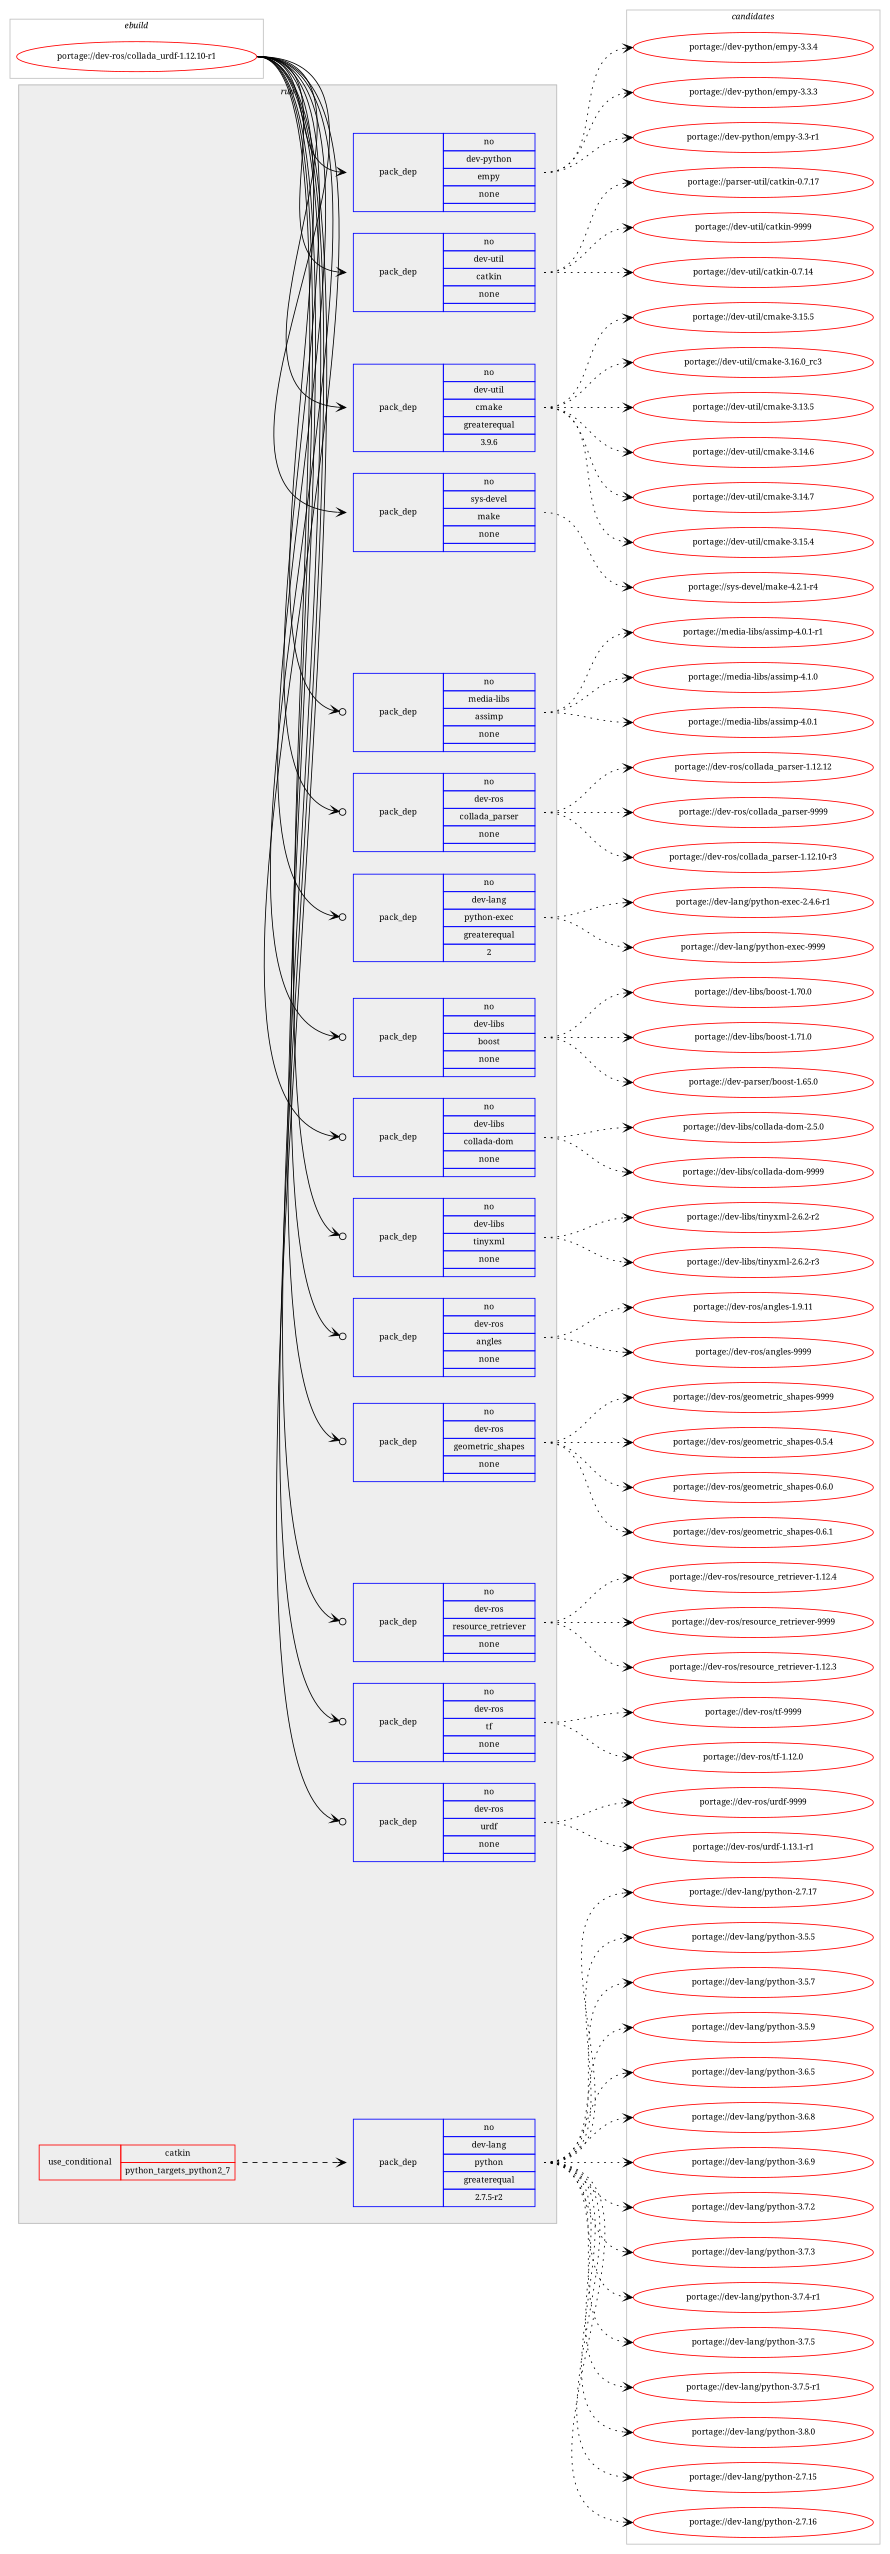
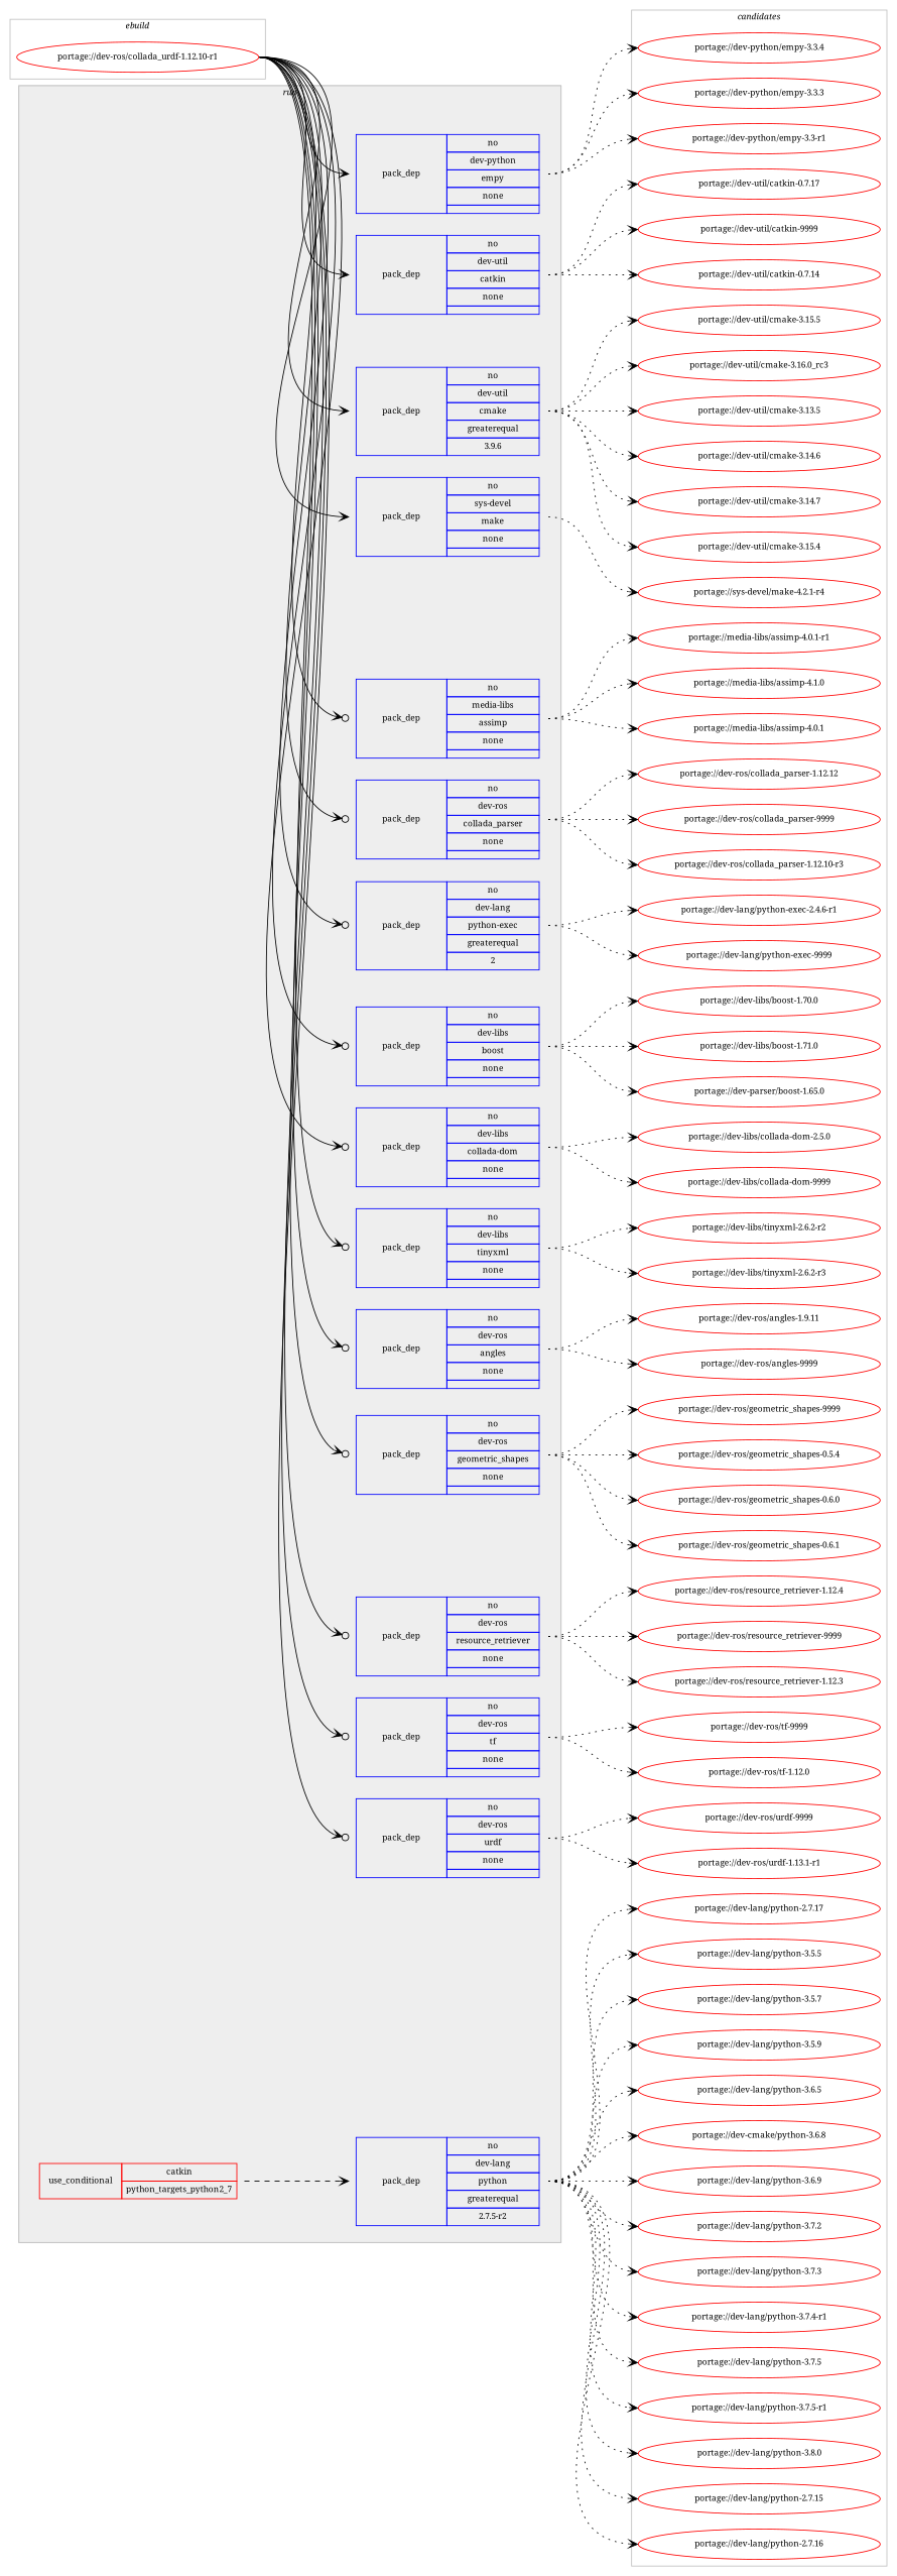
  digraph {
    compound=true
    concentrate=true
    fontname="Noto Serif"
    fontsize=10
    newrank=true
    rankdir=LR
    ranksep=1.5
    node [color=red fontname="Noto Serif" fontsize=10]
    edge [arrowhead=vee fontname="Noto Serif" headport=w style=dotted tailport=e weight=100]
    n1 [label="portage://dev-ros/collada_urdf-1.12.10-r1" width=4]
    n2 [color=blue label=<<TABLE BORDER="0" CELLBORDER="1" CELLSPACING="0" CELLPADDING="4" WIDTH="220"><TR><TD ROWSPAN="6" CELLPADDING="30">pack_dep</TD></TR><TR><TD WIDTH="110">no</TD></TR><TR><TD>dev-python</TD></TR><TR><TD>empy</TD></TR><TR><TD>none</TD></TR><TR><TD></TD></TR></TABLE>> shape=none]
    n3 [color=blue label=<<TABLE BORDER="0" CELLBORDER="1" CELLSPACING="0" CELLPADDING="4" WIDTH="220"><TR><TD ROWSPAN="6" CELLPADDING="30">pack_dep</TD></TR><TR><TD WIDTH="110">no</TD></TR><TR><TD>dev-util</TD></TR><TR><TD>catkin</TD></TR><TR><TD>none</TD></TR><TR><TD></TD></TR></TABLE>> shape=none]
    n4 [color=blue label=<<TABLE BORDER="0" CELLBORDER="1" CELLSPACING="0" CELLPADDING="4" WIDTH="220"><TR><TD ROWSPAN="6" CELLPADDING="30">pack_dep</TD></TR><TR><TD WIDTH="110">no</TD></TR><TR><TD>dev-util</TD></TR><TR><TD>cmake</TD></TR><TR><TD>greaterequal</TD></TR><TR><TD>3.9.6</TD></TR></TABLE>> shape=none]
    n5 [color=blue label=<<TABLE BORDER="0" CELLBORDER="1" CELLSPACING="0" CELLPADDING="4" WIDTH="220"><TR><TD ROWSPAN="6" CELLPADDING="30">pack_dep</TD></TR><TR><TD WIDTH="110">no</TD></TR><TR><TD>sys-devel</TD></TR><TR><TD>make</TD></TR><TR><TD>none</TD></TR><TR><TD></TD></TR></TABLE>> shape=none]
    n6 [color=blue label=<<TABLE BORDER="0" CELLBORDER="1" CELLSPACING="0" CELLPADDING="4" WIDTH="220"><TR><TD ROWSPAN="6" CELLPADDING="30">pack_dep</TD></TR><TR><TD WIDTH="110">no</TD></TR><TR><TD>dev-lang</TD></TR><TR><TD>python</TD></TR><TR><TD>greaterequal</TD></TR><TR><TD>2.7.5-r2</TD></TR></TABLE>> shape=none]
    n7 [label=<<TABLE BORDER="0" CELLBORDER="1" CELLSPACING="0" CELLPADDING="4"><TR><TD ROWSPAN="3" CELLPADDING="10">use_conditional</TD></TR><TR><TD>catkin</TD></TR><TR><TD>python_targets_python2_7</TD></TR></TABLE>> shape=none]
    n8 [color=blue label=<<TABLE BORDER="0" CELLBORDER="1" CELLSPACING="0" CELLPADDING="4" WIDTH="220"><TR><TD ROWSPAN="6" CELLPADDING="30">pack_dep</TD></TR><TR><TD WIDTH="110">no</TD></TR><TR><TD>dev-ros</TD></TR><TR><TD>collada_parser</TD></TR><TR><TD>none</TD></TR><TR><TD></TD></TR></TABLE>> shape=none]
    n9 [color=blue label=<<TABLE BORDER="0" CELLBORDER="1" CELLSPACING="0" CELLPADDING="4" WIDTH="220"><TR><TD ROWSPAN="6" CELLPADDING="30">pack_dep</TD></TR><TR><TD WIDTH="110">no</TD></TR><TR><TD>dev-lang</TD></TR><TR><TD>python-exec</TD></TR><TR><TD>greaterequal</TD></TR><TR><TD>2</TD></TR></TABLE>> shape=none]
    n10 [color=blue label=<<TABLE BORDER="0" CELLBORDER="1" CELLSPACING="0" CELLPADDING="4" WIDTH="220"><TR><TD ROWSPAN="6" CELLPADDING="30">pack_dep</TD></TR><TR><TD WIDTH="110">no</TD></TR><TR><TD>dev-libs</TD></TR><TR><TD>boost</TD></TR><TR><TD>none</TD></TR><TR><TD></TD></TR></TABLE>> shape=none]
    n11 [color=blue label=<<TABLE BORDER="0" CELLBORDER="1" CELLSPACING="0" CELLPADDING="4" WIDTH="220"><TR><TD ROWSPAN="6" CELLPADDING="30">pack_dep</TD></TR><TR><TD WIDTH="110">no</TD></TR><TR><TD>dev-libs</TD></TR><TR><TD>collada-dom</TD></TR><TR><TD>none</TD></TR><TR><TD></TD></TR></TABLE>> shape=none]
    n12 [color=blue label=<<TABLE BORDER="0" CELLBORDER="1" CELLSPACING="0" CELLPADDING="4" WIDTH="220"><TR><TD ROWSPAN="6" CELLPADDING="30">pack_dep</TD></TR><TR><TD WIDTH="110">no</TD></TR><TR><TD>dev-libs</TD></TR><TR><TD>tinyxml</TD></TR><TR><TD>none</TD></TR><TR><TD></TD></TR></TABLE>> shape=none]
    n13 [color=blue label=<<TABLE BORDER="0" CELLBORDER="1" CELLSPACING="0" CELLPADDING="4" WIDTH="220"><TR><TD ROWSPAN="6" CELLPADDING="30">pack_dep</TD></TR><TR><TD WIDTH="110">no</TD></TR><TR><TD>dev-ros</TD></TR><TR><TD>angles</TD></TR><TR><TD>none</TD></TR><TR><TD></TD></TR></TABLE>> shape=none]
    n14 [color=blue label=<<TABLE BORDER="0" CELLBORDER="1" CELLSPACING="0" CELLPADDING="4" WIDTH="220"><TR><TD ROWSPAN="6" CELLPADDING="30">pack_dep</TD></TR><TR><TD WIDTH="110">no</TD></TR><TR><TD>dev-ros</TD></TR><TR><TD>geometric_shapes</TD></TR><TR><TD>none</TD></TR><TR><TD></TD></TR></TABLE>> shape=none]
    n15 [color=blue label=<<TABLE BORDER="0" CELLBORDER="1" CELLSPACING="0" CELLPADDING="4" WIDTH="220"><TR><TD ROWSPAN="6" CELLPADDING="30">pack_dep</TD></TR><TR><TD WIDTH="110">no</TD></TR><TR><TD>dev-ros</TD></TR><TR><TD>resource_retriever</TD></TR><TR><TD>none</TD></TR><TR><TD></TD></TR></TABLE>> shape=none]
    n16 [color=blue label=<<TABLE BORDER="0" CELLBORDER="1" CELLSPACING="0" CELLPADDING="4" WIDTH="220"><TR><TD ROWSPAN="6" CELLPADDING="30">pack_dep</TD></TR><TR><TD WIDTH="110">no</TD></TR><TR><TD>dev-ros</TD></TR><TR><TD>tf</TD></TR><TR><TD>none</TD></TR><TR><TD></TD></TR></TABLE>> shape=none]
    n17 [color=blue label=<<TABLE BORDER="0" CELLBORDER="1" CELLSPACING="0" CELLPADDING="4" WIDTH="220"><TR><TD ROWSPAN="6" CELLPADDING="30">pack_dep</TD></TR><TR><TD WIDTH="110">no</TD></TR><TR><TD>dev-ros</TD></TR><TR><TD>urdf</TD></TR><TR><TD>none</TD></TR><TR><TD></TD></TR></TABLE>> shape=none]
    n18 [color=blue label=<<TABLE BORDER="0" CELLBORDER="1" CELLSPACING="0" CELLPADDING="4" WIDTH="220"><TR><TD ROWSPAN="6" CELLPADDING="30">pack_dep</TD></TR><TR><TD WIDTH="110">no</TD></TR><TR><TD>media-libs</TD></TR><TR><TD>assimp</TD></TR><TR><TD>none</TD></TR><TR><TD></TD></TR></TABLE>> shape=none]
    n19 [label="portage://dev-python/empy-3.3-r1" width=4]
    n20 [label="portage://dev-python/empy-3.3.4" width=4]
    n21 [label="portage://dev-python/empy-3.3.3" width=4]
    n22 [label="portage://dev-util/catkin-0.7.14" width=4]
-   n23 [label="portage://parser-util/catkin-0.7.17" width=4]
+   n23 [label="portage://dev-util/catkin-0.7.17" width=4]
    n24 [label="portage://dev-util/catkin-9999" width=4]
    n25 [label="portage://dev-util/cmake-3.13.5" width=4]
    n26 [label="portage://dev-util/cmake-3.14.6" width=4]
    n27 [label="portage://dev-util/cmake-3.14.7" width=4]
    n28 [label="portage://dev-util/cmake-3.15.4" width=4]
    n29 [label="portage://dev-util/cmake-3.15.5" width=4]
    n30 [label="portage://dev-util/cmake-3.16.0_rc3" width=4]
    n31 [label="portage://sys-devel/make-4.2.1-r4" width=4]
    n32 [label="portage://dev-lang/python-2.7.15" width=4]
    n33 [label="portage://dev-lang/python-2.7.16" width=4]
    n34 [label="portage://dev-lang/python-2.7.17" width=4]
    n35 [label="portage://dev-lang/python-3.5.5" width=4]
    n36 [label="portage://dev-lang/python-3.5.7" width=4]
    n37 [label="portage://dev-lang/python-3.5.9" width=4]
    n38 [label="portage://dev-lang/python-3.6.5" width=4]
-   n39 [label="portage://dev-lang/python-3.6.8" width=4]
+   n39 [label="portage://dev-cmake/python-3.6.8" width=4]
    n40 [label="portage://dev-lang/python-3.6.9" width=4]
    n41 [label="portage://dev-lang/python-3.7.2" width=4]
    n42 [label="portage://dev-lang/python-3.7.3" width=4]
    n43 [label="portage://dev-lang/python-3.7.4-r1" width=4]
    n44 [label="portage://dev-lang/python-3.7.5" width=4]
    n45 [label="portage://dev-lang/python-3.7.5-r1" width=4]
    n46 [label="portage://dev-lang/python-3.8.0" width=4]
    n47 [label="portage://dev-lang/python-exec-2.4.6-r1" width=4]
    n48 [label="portage://dev-lang/python-exec-9999" width=4]
    n49 [label="portage://dev-parser/boost-1.65.0" width=4]
    n50 [label="portage://dev-libs/boost-1.70.0" width=4]
    n51 [label="portage://dev-libs/boost-1.71.0" width=4]
    n52 [label="portage://dev-libs/collada-dom-2.5.0" width=4]
    n53 [label="portage://dev-libs/collada-dom-9999" width=4]
    n54 [label="portage://dev-libs/tinyxml-2.6.2-r2" width=4]
    n55 [label="portage://dev-libs/tinyxml-2.6.2-r3" width=4]
    n56 [label="portage://dev-ros/angles-1.9.11" width=4]
    n57 [label="portage://dev-ros/angles-9999" width=4]
    n58 [label="portage://dev-ros/collada_parser-1.12.10-r3" width=4]
    n59 [label="portage://dev-ros/collada_parser-1.12.12" width=4]
    n60 [label="portage://dev-ros/collada_parser-9999" width=4]
    n61 [label="portage://dev-ros/geometric_shapes-0.5.4" width=4]
    n62 [label="portage://dev-ros/geometric_shapes-0.6.0" width=4]
    n63 [label="portage://dev-ros/geometric_shapes-0.6.1" width=4]
    n64 [label="portage://dev-ros/geometric_shapes-9999" width=4]
    n65 [label="portage://dev-ros/resource_retriever-1.12.3" width=4]
    n66 [label="portage://dev-ros/resource_retriever-1.12.4" width=4]
    n67 [label="portage://dev-ros/resource_retriever-9999" width=4]
    n68 [label="portage://dev-ros/tf-1.12.0" width=4]
    n69 [label="portage://dev-ros/tf-9999" width=4]
    n70 [label="portage://dev-ros/urdf-1.13.1-r1" width=4]
    n71 [label="portage://dev-ros/urdf-9999" width=4]
    n72 [label="portage://media-libs/assimp-4.0.1" width=4]
    n73 [label="portage://media-libs/assimp-4.0.1-r1" width=4]
    n74 [label="portage://media-libs/assimp-4.1.0" width=4]
    subgraph cluster_1 {
      color=gray
      label=<<i>ebuild</i>>
      rank=same
      n1
    }
    subgraph cluster_2 {
      color=gray
      label=<<i>dependencies</i>>
      subgraph cluster_3 {
        color=gray
        fillcolor="#eeeeee"
        label=<<i>compile</i>>
        style=filled
        subgraph sub_4 {
          color=gray
          fillcolor="#eeeeee"
          label=<<i>compile</i>>
          style=filled
          n2
        }
        subgraph sub_5 {
          color=gray
          fillcolor="#eeeeee"
          label=<<i>compile</i>>
          style=filled
          n3
        }
        subgraph sub_6 {
          color=gray
          fillcolor="#eeeeee"
          label=<<i>compile</i>>
          style=filled
          n4
        }
        subgraph sub_7 {
          color=gray
          fillcolor="#eeeeee"
          label=<<i>compile</i>>
          style=filled
          n5
        }
      }
      subgraph cluster_8 {
        color=gray
        fillcolor="#eeeeee"
        label=<<i>compile and run</i>>
        style=filled
        subgraph sub_9 {
          color=gray
          fillcolor="#eeeeee"
          label=<<i>compile and run</i>>
          style=filled
          n7
          subgraph sub_10 {
            color=gray
            fillcolor="#eeeeee"
            label=<<i>compile and run</i>>
            style=filled
            n6
          }
        }
        subgraph sub_11 {
          color=gray
          fillcolor="#eeeeee"
          label=<<i>compile and run</i>>
          style=filled
          n8
        }
        subgraph sub_12 {
          color=gray
          fillcolor="#eeeeee"
          label=<<i>compile and run</i>>
          style=filled
          n9
        }
        subgraph sub_13 {
          color=gray
          fillcolor="#eeeeee"
          label=<<i>compile and run</i>>
          style=filled
          n10
        }
        subgraph sub_14 {
          color=gray
          fillcolor="#eeeeee"
          label=<<i>compile and run</i>>
          style=filled
          n11
        }
        subgraph sub_15 {
          color=gray
          fillcolor="#eeeeee"
          label=<<i>compile and run</i>>
          style=filled
          n12
        }
        subgraph sub_16 {
          color=gray
          fillcolor="#eeeeee"
          label=<<i>compile and run</i>>
          style=filled
          n13
        }
        subgraph sub_17 {
          color=gray
          fillcolor="#eeeeee"
          label=<<i>compile and run</i>>
          style=filled
          n14
        }
        subgraph sub_18 {
          color=gray
          fillcolor="#eeeeee"
          label=<<i>compile and run</i>>
          style=filled
          n15
        }
        subgraph sub_19 {
          color=gray
          fillcolor="#eeeeee"
          label=<<i>compile and run</i>>
          style=filled
          n16
        }
        subgraph sub_20 {
          color=gray
          fillcolor="#eeeeee"
          label=<<i>compile and run</i>>
          style=filled
          n17
        }
        subgraph sub_21 {
          color=gray
          fillcolor="#eeeeee"
          label=<<i>compile and run</i>>
          style=filled
          n18
        }
      }
      subgraph cluster_22 {
        color=gray
        fillcolor="#eeeeee"
        label=<<i>run</i>>
        style=filled
      }
    }
    subgraph cluster_23 {
      color=gray
      label=<<i>candidates</i>>
      rank=same
      subgraph sub_24 {
        color=black
        label=<<i>candidates</i>>
        nodesep=1
        rank=same
        n19
        n20
        n21
      }
      subgraph sub_25 {
        color=black
        label=<<i>candidates</i>>
        nodesep=1
        rank=same
        n22
        n23
        n24
      }
      subgraph sub_26 {
        color=black
        label=<<i>candidates</i>>
        nodesep=1
        rank=same
        n25
        n26
        n27
        n28
        n29
        n30
      }
      subgraph sub_27 {
        color=black
        label=<<i>candidates</i>>
        nodesep=1
        rank=same
        n31
      }
      subgraph sub_28 {
        color=black
        label=<<i>candidates</i>>
        nodesep=1
        rank=same
        n32
        n33
        n34
        n35
        n36
        n37
        n38
        n39
        n40
        n41
        n42
        n43
        n44
        n45
        n46
      }
      subgraph sub_29 {
        color=black
        label=<<i>candidates</i>>
        nodesep=1
        rank=same
        n47
        n48
      }
      subgraph sub_30 {
        color=black
        label=<<i>candidates</i>>
        nodesep=1
        rank=same
        n49
        n50
        n51
      }
      subgraph sub_31 {
        color=black
        label=<<i>candidates</i>>
        nodesep=1
        rank=same
        n52
        n53
      }
      subgraph sub_32 {
        color=black
        label=<<i>candidates</i>>
        nodesep=1
        rank=same
        n54
        n55
      }
      subgraph sub_33 {
        color=black
        label=<<i>candidates</i>>
        nodesep=1
        rank=same
        n56
        n57
      }
      subgraph sub_34 {
        color=black
        label=<<i>candidates</i>>
        nodesep=1
        rank=same
        n58
        n59
        n60
      }
      subgraph sub_35 {
        color=black
        label=<<i>candidates</i>>
        nodesep=1
        rank=same
        n61
        n62
        n63
        n64
      }
      subgraph sub_36 {
        color=black
        label=<<i>candidates</i>>
        nodesep=1
        rank=same
        n65
        n66
        n67
      }
      subgraph sub_37 {
        color=black
        label=<<i>candidates</i>>
        nodesep=1
        rank=same
        n68
        n69
      }
      subgraph sub_38 {
        color=black
        label=<<i>candidates</i>>
        nodesep=1
        rank=same
        n70
        n71
      }
      subgraph sub_39 {
        color=black
        label=<<i>candidates</i>>
        nodesep=1
        rank=same
        n72
        n73
        n74
      }
    }
    n1 -> n2 [style=solid weight=20]
    n1 -> n3 [style=solid weight=20]
    n1 -> n4 [style=solid weight=20]
    n1 -> n5 [style=solid weight=20]
    n1 -> n8 [arrowhead=odotvee style=solid weight=20]
    n1 -> n9 [arrowhead=odotvee style=solid weight=20]
    n1 -> n10 [arrowhead=odotvee style=solid weight=20]
    n1 -> n11 [arrowhead=odotvee style=solid weight=20]
    n1 -> n12 [arrowhead=odotvee style=solid weight=20]
    n1 -> n13 [arrowhead=odotvee style=solid weight=20]
    n1 -> n14 [arrowhead=odotvee style=solid weight=20]
    n1 -> n15 [arrowhead=odotvee style=solid weight=20]
    n1 -> n16 [arrowhead=odotvee style=solid weight=20]
    n1 -> n17 [arrowhead=odotvee style=solid weight=20]
    n1 -> n18 [arrowhead=odotvee style=solid weight=20]
    n2 -> n19
    n2 -> n20
    n2 -> n21
    n3 -> n22
    n3 -> n23
    n3 -> n24
    n4 -> n25
    n4 -> n26
    n4 -> n27
    n4 -> n28
    n4 -> n29
    n4 -> n30
    n5 -> n31
    n6 -> n32
    n6 -> n33
    n6 -> n34
    n6 -> n35
    n6 -> n36
    n6 -> n37
    n6 -> n38
    n6 -> n39
    n6 -> n40
    n6 -> n41
    n6 -> n42
    n6 -> n43
    n6 -> n44
    n6 -> n45
    n6 -> n46
    n7 -> n6 [style=dashed weight=20]
    n8 -> n58
    n8 -> n59
    n8 -> n60
    n9 -> n47
    n9 -> n48
    n10 -> n49
    n10 -> n50
    n10 -> n51
    n11 -> n52
    n11 -> n53
    n12 -> n54
    n12 -> n55
    n13 -> n56
    n13 -> n57
    n14 -> n61
    n14 -> n62
    n14 -> n63
    n14 -> n64
    n15 -> n65
    n15 -> n66
    n15 -> n67
    n16 -> n68
    n16 -> n69
    n17 -> n70
    n17 -> n71
    n18 -> n72
    n18 -> n73
    n18 -> n74
  }
